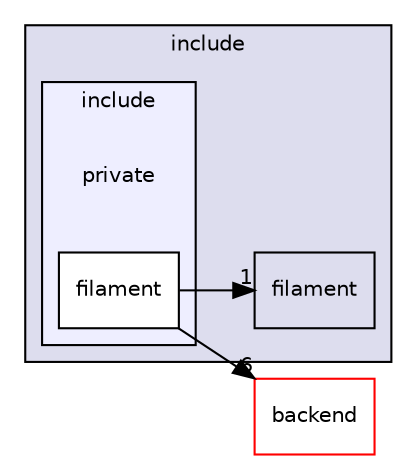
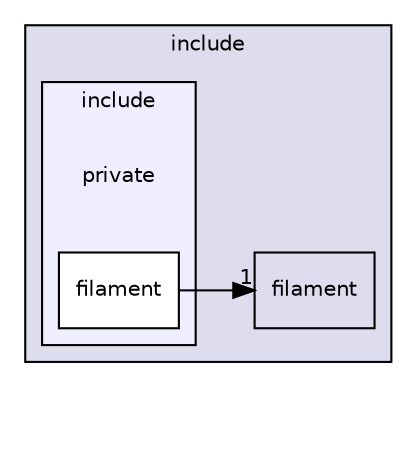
  digraph {
    compound=true
    rankdir=LR
    node [fontname=Helvetica fontsize=10 shape=box]
    edge [labeldistance=1.5 labelfontname=Helvetica labelfontsize=10]
    n1 [label=private shape=plaintext]
    n2 [fillcolor=white label=filament style=filled]
    n3 [label=filament]
-   n4 [color=red label=backend]
    subgraph cluster_1 {
      bgcolor="#ddddee"
      fontname=Helvetica
      fontsize=10
      label=include
      pencolor=black
      n3
      subgraph cluster_2 {
        bgcolor="#eeeeff"
        fontname=Helvetica
        fontsize=10
        pencolor=black
        n1
        n2
      }
    }
    n2 -> n3 [headlabel=1]
-   n2 -> n4 [headlabel=6]
  }
